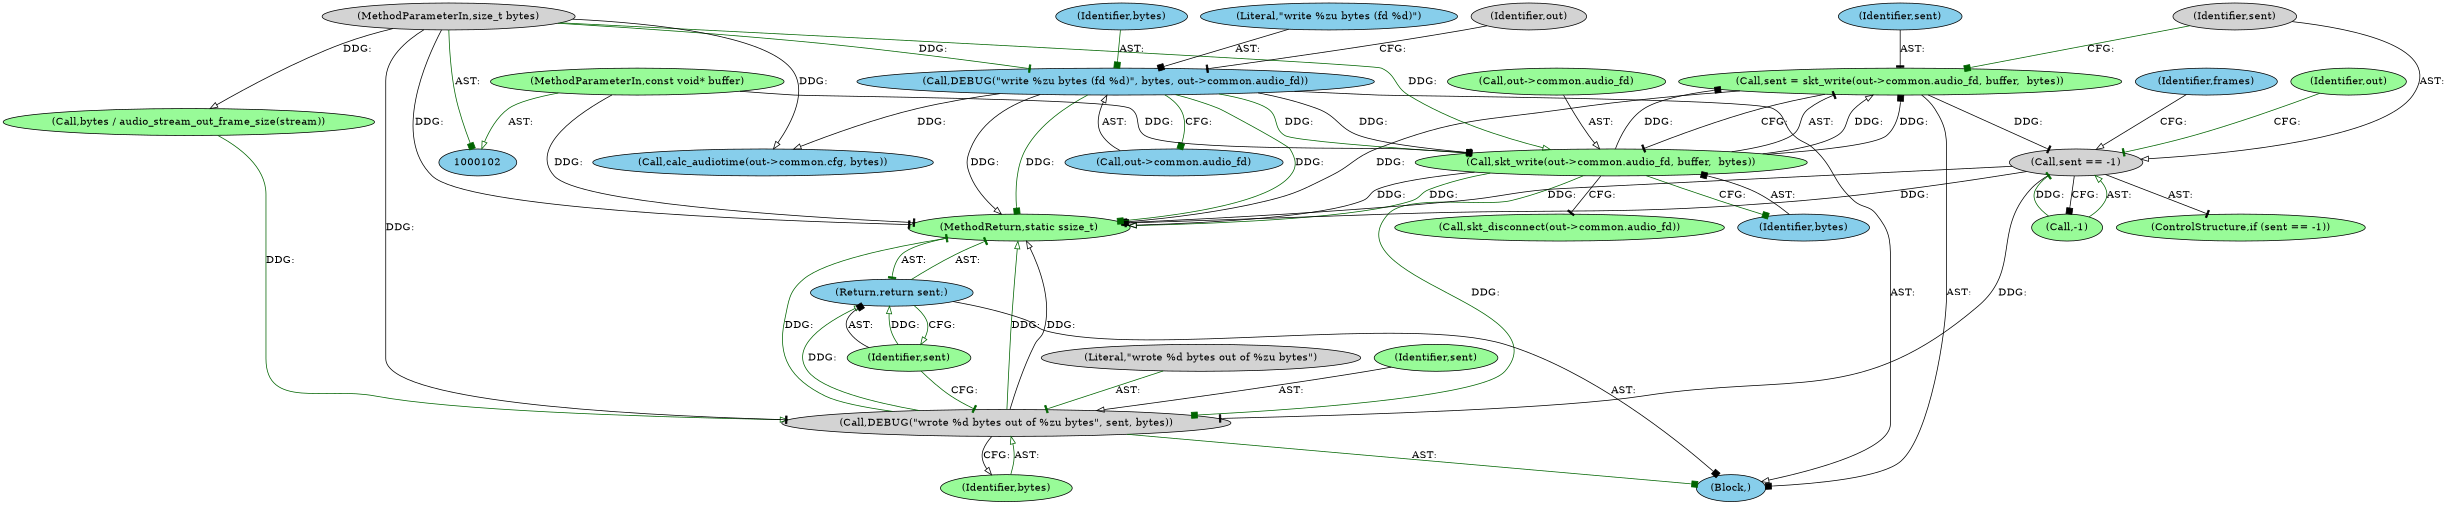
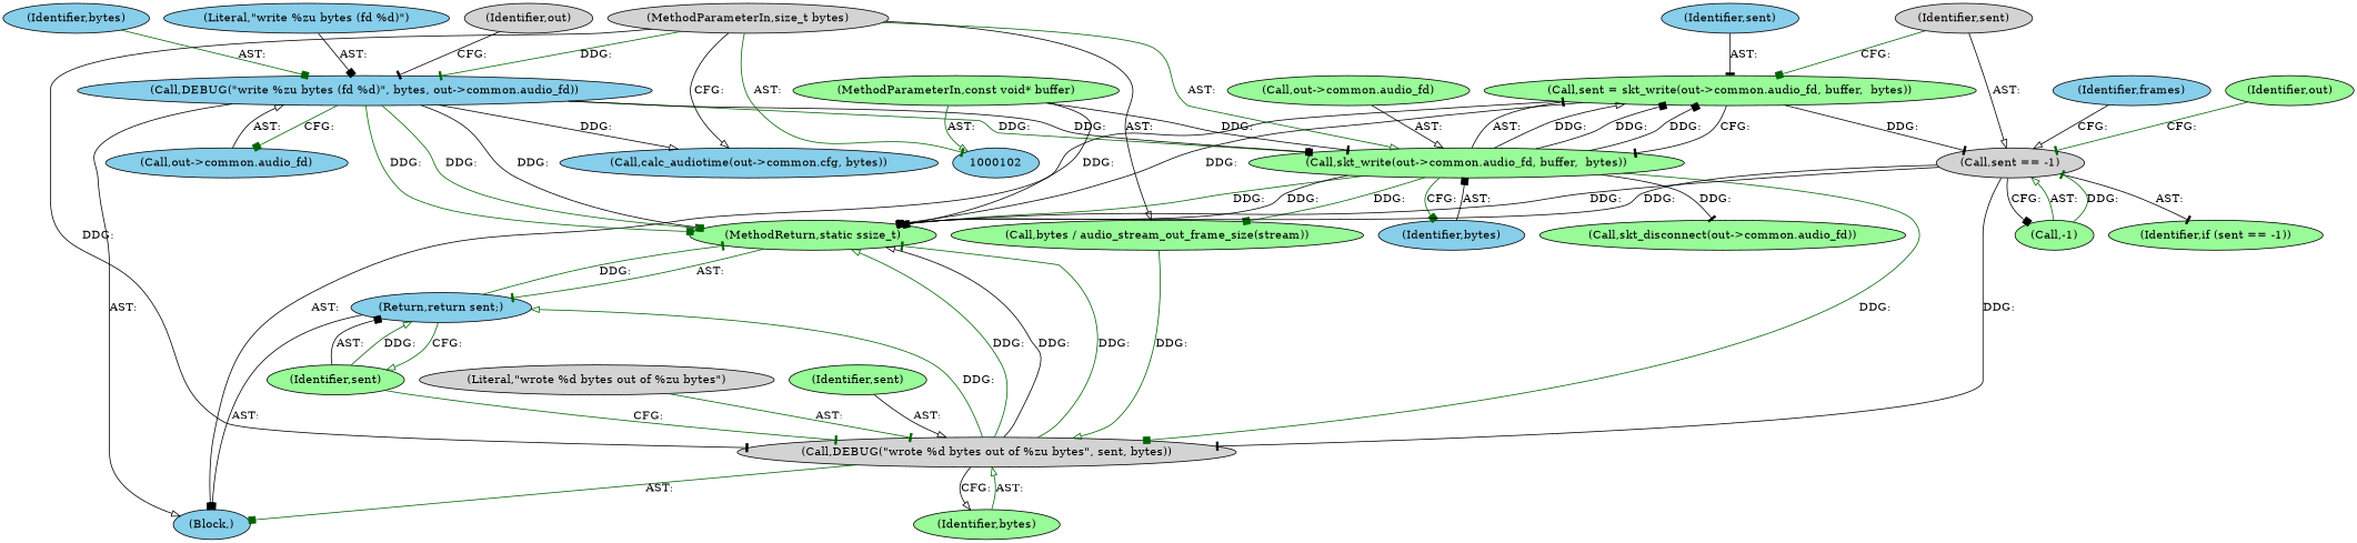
  digraph {
    node [fillcolor=palegreen style=filled]
    edge [arrowhead=onormal color=black]
    n1 [label="(Call,sent = skt_write(out->common.audio_fd, buffer,  bytes))"]
    n2 [label="(Call,skt_write(out->common.audio_fd, buffer,  bytes))"]
    n3 [fillcolor=lightgrey label="(Call,sent == -1)"]
    n4 [fillcolor=skyblue label="(Block,)"]
    n5 [label="(MethodReturn,static ssize_t)"]
    n6 [fillcolor=lightgrey label="(Call,DEBUG(\"wrote %d bytes out of %zu bytes\", sent, bytes))"]
    n7 [label="(Call,bytes / audio_stream_out_frame_size(stream))"]
    n8 [label="(Call,skt_disconnect(out->common.audio_fd))"]
    n9 [fillcolor=skyblue label="(Identifier,bytes)"]
    n10 [label="(Call,-1)"]
-   n11 [label="(ControlStructure,if (sent == -1))"]
+   n11 [label="(Identifier,if (sent == -1))"]
    n12 [fillcolor=skyblue label="(Return,return sent;)"]
    n13 [label="(Identifier,bytes)"]
    n14 [fillcolor=skyblue label="(Call,DEBUG(\"write %zu bytes (fd %d)\", bytes, out->common.audio_fd))"]
    n15 [fillcolor=skyblue label="(Call,out->common.audio_fd)"]
    n16 [fillcolor=skyblue label="(Call,calc_audiotime(out->common.cfg, bytes))"]
    n17 [fillcolor=lightgrey label="(MethodParameterIn,size_t bytes)"]
    1000102 [fillcolor=skyblue]
    n19 [label="(MethodParameterIn,const void* buffer)"]
    n20 [label="(Identifier,sent)"]
    n21 [fillcolor=skyblue label="(Identifier,sent)"]
    n22 [fillcolor=lightgrey label="(Identifier,sent)"]
    n23 [fillcolor=skyblue label="(Identifier,frames)"]
    n24 [fillcolor=lightgrey label="(Literal,\"wrote %d bytes out of %zu bytes\")"]
    n25 [fillcolor=skyblue label="(Literal,\"write %zu bytes (fd %d)\")"]
    n26 [fillcolor=lightgrey label="(Identifier,out)"]
    n27 [label="(Identifier,sent)"]
    n28 [fillcolor=skyblue label="(Identifier,bytes)"]
    n29 [label="(Identifier,out)"]
    n30 [label="(Call,out->common.audio_fd)"]
    n1 -> n2 [arrowhead=tee label="CFG: "]
    n1 -> n3 [arrowhead=tee label="DDG: "]
    n1 -> n4 [arrowhead=box label="AST: "]
    n1 -> n5 [arrowhead=box label="DDG: "]
    n2 -> n1 [arrowhead=tee label="AST: "]
    n2 -> n1 [label="DDG: "]
    n2 -> n1 [arrowhead=box label="DDG: "]
    n2 -> n1 [arrowhead=box label="DDG: "]
    n2 -> n5 [color=darkgreen label="DDG: "]
    n2 -> n5 [label="DDG: "]
    n2 -> n6 [arrowhead=box color=darkgreen label="DDG: "]
-   n2 -> n8 [arrowhead=tee label="CFG: "]
+   n2 -> n7 [arrowhead=box color=darkgreen label="DDG: "]
+   n2 -> n8 [arrowhead=tee label="DDG: "]
    n2 -> n9 [arrowhead=box color=darkgreen label="CFG: "]
    n3 -> n5 [arrowhead=box label="DDG: "]
    n3 -> n5 [arrowhead=tee label="DDG: "]
    n3 -> n6 [arrowhead=tee label="DDG: "]
    n3 -> n10 [arrowhead=box label="CFG: "]
    n3 -> n11 [arrowhead=tee label="AST: "]
    n5 -> n12 [arrowhead=tee color=darkgreen label="AST: "]
    n6 -> n4 [arrowhead=box color=darkgreen label="AST: "]
    n6 -> n5 [arrowhead=tee color=darkgreen label="DDG: "]
    n6 -> n5 [color=darkgreen label="DDG: "]
    n6 -> n5 [label="DDG: "]
    n6 -> n12 [color=darkgreen label="DDG: "]
    n6 -> n13 [label="CFG: "]
    n7 -> n6 [color=darkgreen label="DDG: "]
    n9 -> n2 [arrowhead=box label="AST: "]
    n10 -> n3 [color=darkgreen label="AST: "]
    n10 -> n3 [arrowhead=tee color=darkgreen label="DDG: "]
    n12 -> n4 [arrowhead=box label="AST: "]
-   n12 -> n5 [arrowhead=tee color=darkgreen label="AST: "]
+   n12 -> n5 [arrowhead=tee color=darkgreen label="DDG: "]
    n12 -> n20 [color=darkgreen label="CFG: "]
    n13 -> n6 [color=darkgreen label="AST: "]
    n14 -> n2 [arrowhead=tee color=darkgreen label="DDG: "]
    n14 -> n2 [arrowhead=box label="DDG: "]
    n14 -> n4 [label="AST: "]
    n14 -> n5 [label="DDG: "]
    n14 -> n5 [arrowhead=box color=darkgreen label="DDG: "]
    n14 -> n5 [arrowhead=box color=darkgreen label="DDG: "]
    n14 -> n15 [arrowhead=box color=darkgreen label="CFG: "]
    n14 -> n16 [label="DDG: "]
    n15 -> n14 [label="AST: "]
-   n17 -> n2 [color=darkgreen label="DDG: "]
-   n17 -> n5 [arrowhead=tee label="DDG: "]
+   n17 -> n2 [color=darkgreen label="AST: "]
    n17 -> n6 [arrowhead=tee label="DDG: "]
-   n17 -> n7 [label="DDG: "]
+   n17 -> n7 [label="AST: "]
    n17 -> n14 [arrowhead=tee color=darkgreen label="DDG: "]
-   n17 -> n16 [label="DDG: "]
-   n17 -> 1000102 [arrowhead=box color=darkgreen label="AST: "]
+   n17 -> n16 [label="CFG: "]
+   n17 -> 1000102 [arrowhead=tee color=darkgreen label="AST: "]
    n19 -> n2 [arrowhead=tee label="DDG: "]
-   n19 -> n5 [arrowhead=tee label="DDG: "]
+   n19 -> n5 [arrowhead=box label="DDG: "]
    n19 -> 1000102 [color=darkgreen label="AST: "]
    n20 -> n6 [arrowhead=tee color=darkgreen label="CFG: "]
    n20 -> n12 [arrowhead=box label="AST: "]
    n20 -> n12 [color=darkgreen label="DDG: "]
    n21 -> n1 [arrowhead=tee label="AST: "]
    n22 -> n1 [arrowhead=box color=darkgreen label="CFG: "]
    n22 -> n3 [label="AST: "]
    n23 -> n3 [label="CFG: "]
    n24 -> n6 [arrowhead=tee color=darkgreen label="AST: "]
    n25 -> n14 [arrowhead=box label="AST: "]
    n26 -> n14 [arrowhead=tee label="CFG: "]
    n27 -> n6 [label="AST: "]
    n28 -> n14 [arrowhead=box color=darkgreen label="AST: "]
    n29 -> n3 [arrowhead=tee color=darkgreen label="CFG: "]
    n30 -> n2 [label="AST: "]
  }
